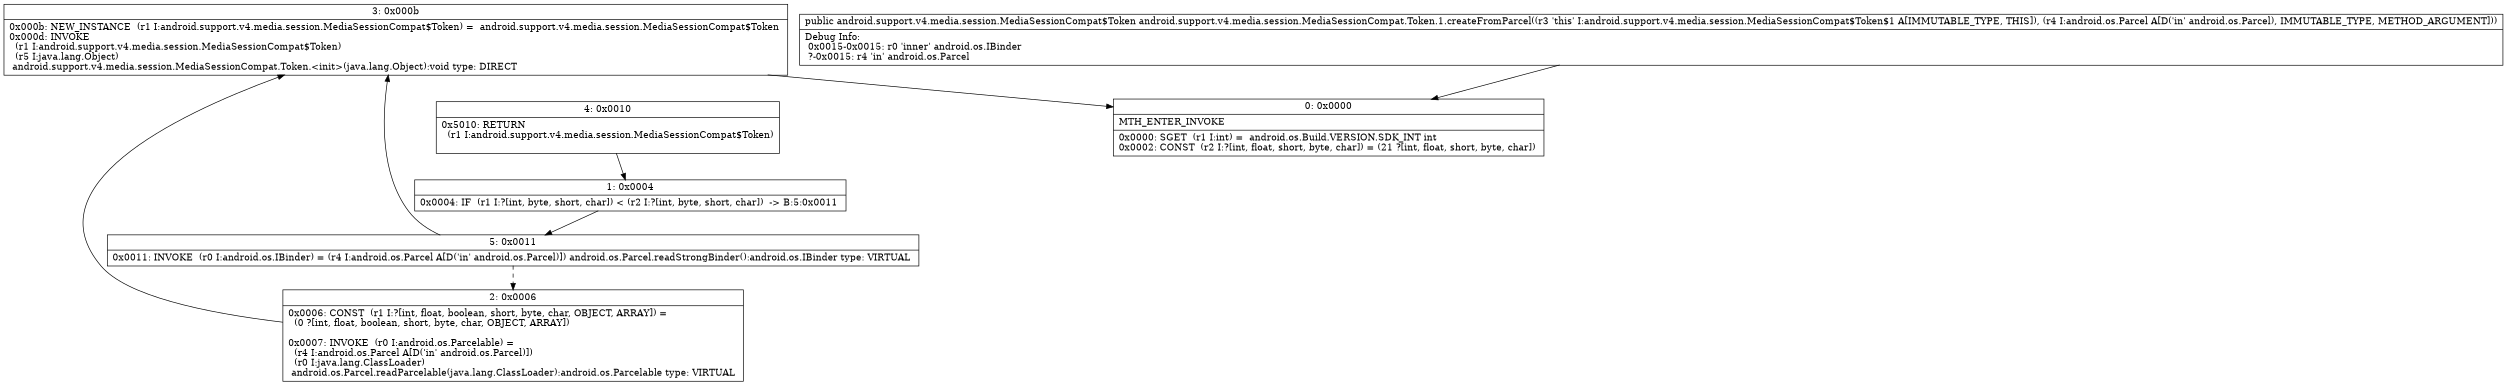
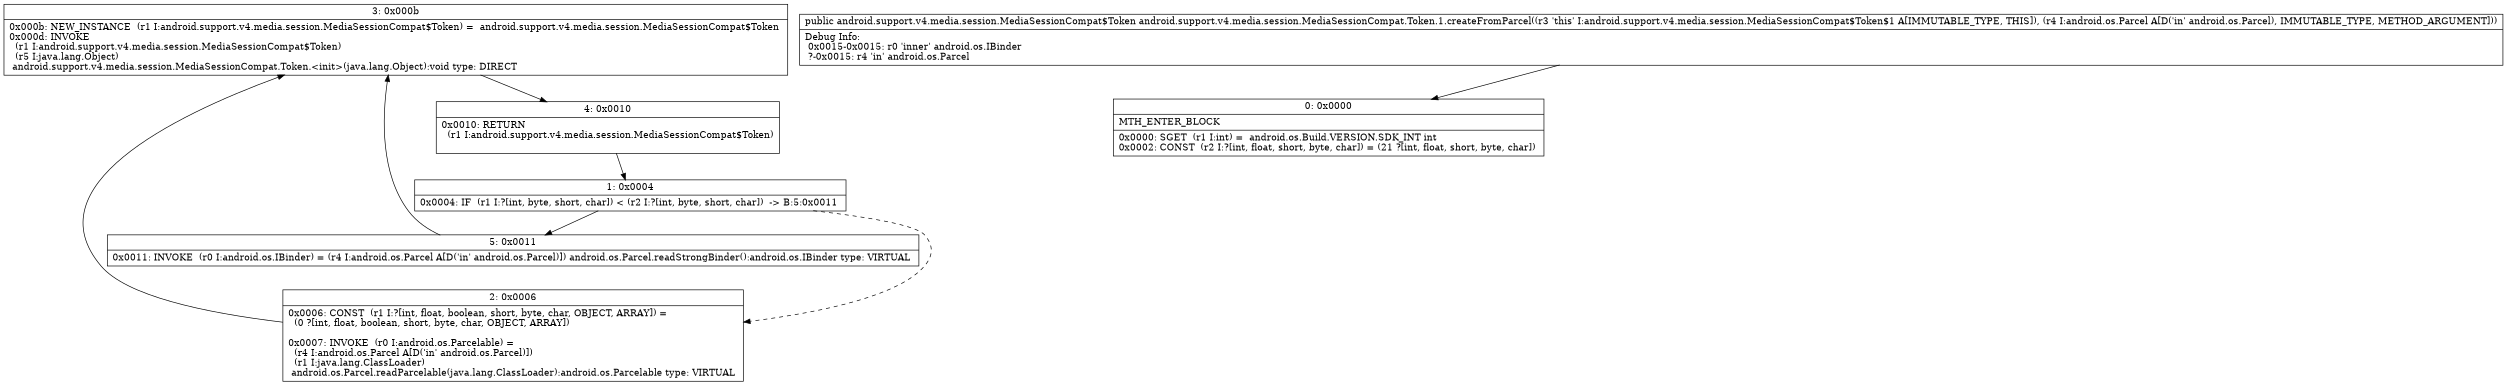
  digraph {
    node [shape=record]
-   n1 [label="{0\:\ 0x0000|MTH_ENTER_INVOKE\l|0x0000: SGET  (r1 I:int) =  android.os.Build.VERSION.SDK_INT int \l0x0002: CONST  (r2 I:?[int, float, short, byte, char]) = (21 ?[int, float, short, byte, char]) \l}"]
+   n1 [label="{0\:\ 0x0000|MTH_ENTER_BLOCK\l|0x0000: SGET  (r1 I:int) =  android.os.Build.VERSION.SDK_INT int \l0x0002: CONST  (r2 I:?[int, float, short, byte, char]) = (21 ?[int, float, short, byte, char]) \l}"]
    n2 [label="{1\:\ 0x0004|0x0004: IF  (r1 I:?[int, byte, short, char]) \< (r2 I:?[int, byte, short, char])  \-\> B:5:0x0011 \l}"]
-   n3 [label="{2\:\ 0x0006|0x0006: CONST  (r1 I:?[int, float, boolean, short, byte, char, OBJECT, ARRAY]) = \l  (0 ?[int, float, boolean, short, byte, char, OBJECT, ARRAY])\l \l0x0007: INVOKE  (r0 I:android.os.Parcelable) = \l  (r4 I:android.os.Parcel A[D('in' android.os.Parcel)])\l  (r0 I:java.lang.ClassLoader)\l android.os.Parcel.readParcelable(java.lang.ClassLoader):android.os.Parcelable type: VIRTUAL \l}"]
+   n3 [label="{2\:\ 0x0006|0x0006: CONST  (r1 I:?[int, float, boolean, short, byte, char, OBJECT, ARRAY]) = \l  (0 ?[int, float, boolean, short, byte, char, OBJECT, ARRAY])\l \l0x0007: INVOKE  (r0 I:android.os.Parcelable) = \l  (r4 I:android.os.Parcel A[D('in' android.os.Parcel)])\l  (r1 I:java.lang.ClassLoader)\l android.os.Parcel.readParcelable(java.lang.ClassLoader):android.os.Parcelable type: VIRTUAL \l}"]
    n4 [label="{5\:\ 0x0011|0x0011: INVOKE  (r0 I:android.os.IBinder) = (r4 I:android.os.Parcel A[D('in' android.os.Parcel)]) android.os.Parcel.readStrongBinder():android.os.IBinder type: VIRTUAL \l}"]
    n5 [label="{3\:\ 0x000b|0x000b: NEW_INSTANCE  (r1 I:android.support.v4.media.session.MediaSessionCompat$Token) =  android.support.v4.media.session.MediaSessionCompat$Token \l0x000d: INVOKE  \l  (r1 I:android.support.v4.media.session.MediaSessionCompat$Token)\l  (r5 I:java.lang.Object)\l android.support.v4.media.session.MediaSessionCompat.Token.\<init\>(java.lang.Object):void type: DIRECT \l}"]
-   n6 [label="{4\:\ 0x0010|0x5010: RETURN  \l  (r1 I:android.support.v4.media.session.MediaSessionCompat$Token)\l \l}"]
+   n6 [label="{4\:\ 0x0010|0x0010: RETURN  \l  (r1 I:android.support.v4.media.session.MediaSessionCompat$Token)\l \l}"]
    n7 [label="{public android.support.v4.media.session.MediaSessionCompat$Token android.support.v4.media.session.MediaSessionCompat.Token.1.createFromParcel((r3 'this' I:android.support.v4.media.session.MediaSessionCompat$Token$1 A[IMMUTABLE_TYPE, THIS]), (r4 I:android.os.Parcel A[D('in' android.os.Parcel), IMMUTABLE_TYPE, METHOD_ARGUMENT]))  | Debug Info:\l  0x0015\-0x0015: r0 'inner' android.os.IBinder\l  ?\-0x0015: r4 'in' android.os.Parcel\l}"]
-   n4 -> n3 [style=dashed]
+   n2 -> n3 [style=dashed]
    n2 -> n4
    n3 -> n5
    n4 -> n5
-   n5 -> n1
+   n5 -> n6
    n6 -> n2
    n7 -> n1
  }
